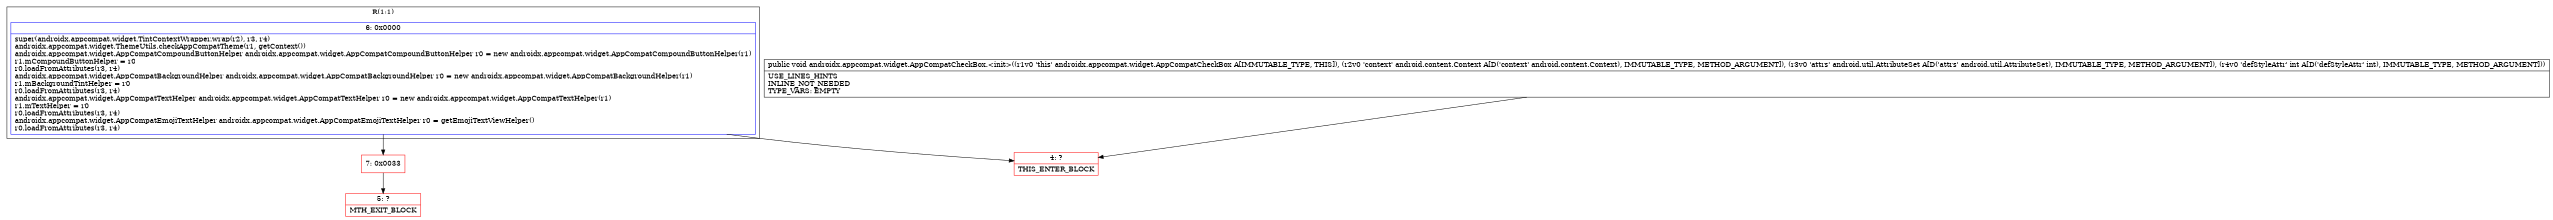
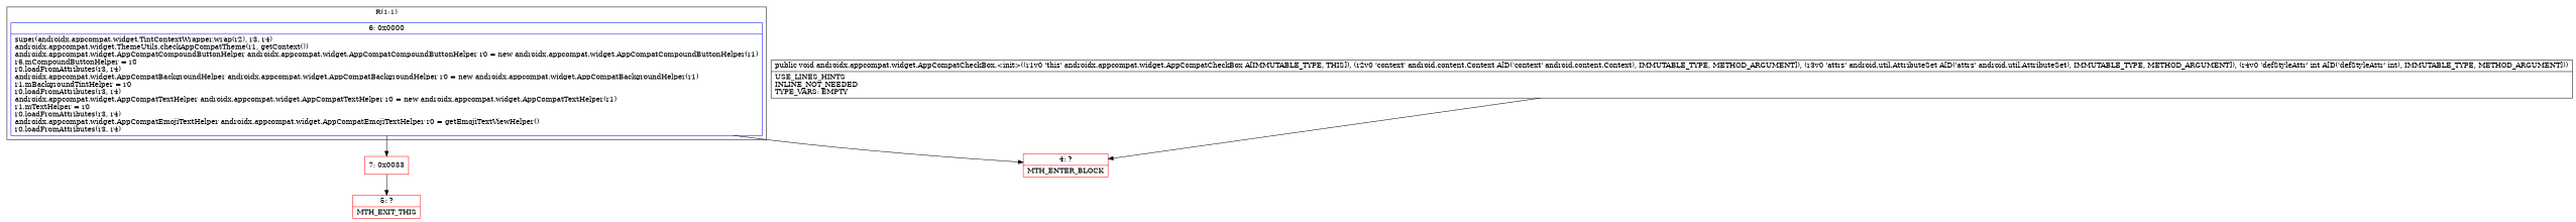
  digraph {
    node [color=red shape=record]
-   n1 [color=blue label="{6\:\ 0x0000|super(androidx.appcompat.widget.TintContextWrapper.wrap(r2), r3, r4)\landroidx.appcompat.widget.ThemeUtils.checkAppCompatTheme(r1, getContext())\landroidx.appcompat.widget.AppCompatCompoundButtonHelper androidx.appcompat.widget.AppCompatCompoundButtonHelper r0 = new androidx.appcompat.widget.AppCompatCompoundButtonHelper(r1)\lr1.mCompoundButtonHelper = r0\lr0.loadFromAttributes(r3, r4)\landroidx.appcompat.widget.AppCompatBackgroundHelper androidx.appcompat.widget.AppCompatBackgroundHelper r0 = new androidx.appcompat.widget.AppCompatBackgroundHelper(r1)\lr1.mBackgroundTintHelper = r0\lr0.loadFromAttributes(r3, r4)\landroidx.appcompat.widget.AppCompatTextHelper androidx.appcompat.widget.AppCompatTextHelper r0 = new androidx.appcompat.widget.AppCompatTextHelper(r1)\lr1.mTextHelper = r0\lr0.loadFromAttributes(r3, r4)\landroidx.appcompat.widget.AppCompatEmojiTextHelper androidx.appcompat.widget.AppCompatEmojiTextHelper r0 = getEmojiTextViewHelper()\lr0.loadFromAttributes(r3, r4)\l}"]
+   n1 [color=blue label="{6\:\ 0x0000|super(androidx.appcompat.widget.TintContextWrapper.wrap(r2), r3, r4)\landroidx.appcompat.widget.ThemeUtils.checkAppCompatTheme(r1, getContext())\landroidx.appcompat.widget.AppCompatCompoundButtonHelper androidx.appcompat.widget.AppCompatCompoundButtonHelper r0 = new androidx.appcompat.widget.AppCompatCompoundButtonHelper(r1)\lr6.mCompoundButtonHelper = r0\lr0.loadFromAttributes(r3, r4)\landroidx.appcompat.widget.AppCompatBackgroundHelper androidx.appcompat.widget.AppCompatBackgroundHelper r0 = new androidx.appcompat.widget.AppCompatBackgroundHelper(r1)\lr1.mBackgroundTintHelper = r0\lr0.loadFromAttributes(r3, r4)\landroidx.appcompat.widget.AppCompatTextHelper androidx.appcompat.widget.AppCompatTextHelper r0 = new androidx.appcompat.widget.AppCompatTextHelper(r1)\lr1.mTextHelper = r0\lr0.loadFromAttributes(r3, r4)\landroidx.appcompat.widget.AppCompatEmojiTextHelper androidx.appcompat.widget.AppCompatEmojiTextHelper r0 = getEmojiTextViewHelper()\lr0.loadFromAttributes(r3, r4)\l}"]
    n2 [label="{7\:\ 0x0033}"]
-   n3 [label="{4\:\ ?|THIS_ENTER_BLOCK\l}"]
-   n4 [label="{5\:\ ?|MTH_EXIT_BLOCK\l}"]
+   n3 [label="{4\:\ ?|MTH_ENTER_BLOCK\l}"]
+   n4 [label="{5\:\ ?|MTH_EXIT_THIS\l}"]
    n5 [label="{public void androidx.appcompat.widget.AppCompatCheckBox.\<init\>((r1v0 'this' androidx.appcompat.widget.AppCompatCheckBox A[IMMUTABLE_TYPE, THIS]), (r2v0 'context' android.content.Context A[D('context' android.content.Context), IMMUTABLE_TYPE, METHOD_ARGUMENT]), (r3v0 'attrs' android.util.AttributeSet A[D('attrs' android.util.AttributeSet), IMMUTABLE_TYPE, METHOD_ARGUMENT]), (r4v0 'defStyleAttr' int A[D('defStyleAttr' int), IMMUTABLE_TYPE, METHOD_ARGUMENT]))  | USE_LINES_HINTS\lINLINE_NOT_NEEDED\lTYPE_VARS: EMPTY\l}" color=""]
    subgraph cluster_1 {
      label="R(1:1)"
      n1
    }
    n1 -> n2
    n1 -> n3
    n2 -> n4
    n5 -> n3
  }
